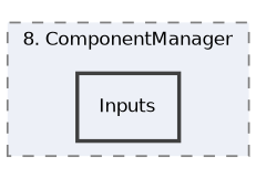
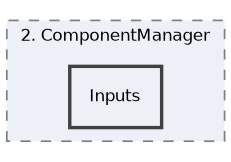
  digraph {
    compound=true
    rankdir=LR
    n1 [color=grey25 fillcolor="#edf0f7" fontname=Helvetica fontsize=10 label=Inputs shape=box style="filled,bold,"]
    subgraph cluster_1 {
      bgcolor="#edf0f7"
      fontname=Helvetica
      fontsize=10
-     label="8. ComponentManager"
+     label="2. ComponentManager"
      pencolor=grey50
      style="filled,dashed,"
      n1
    }
  }
